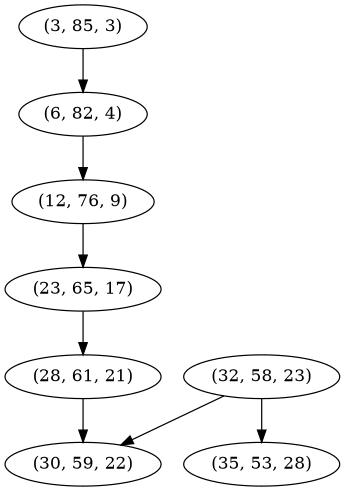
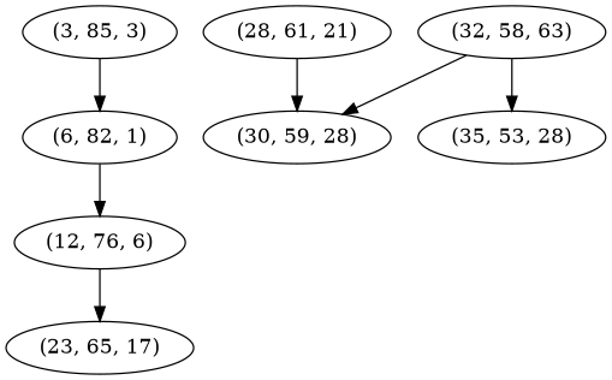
  digraph {
    n1 [label="(3, 85, 3)"]
-   "(6, 82, 4)"
-   "(12, 76, 9)"
+   "(6, 82, 4)" [label="(6, 82, 1)"]
+   "(12, 76, 9)" [label="(12, 76, 6)"]
    "(23, 65, 17)"
    "(28, 61, 21)"
-   "(30, 59, 22)"
-   "(32, 58, 23)"
+   "(30, 59, 22)" [label="(30, 59, 28)"]
+   "(32, 58, 23)" [label="(32, 58, 63)"]
    n8 [label="(35, 53, 28)"]
    n1 -> "(6, 82, 4)"
    "(6, 82, 4)" -> "(12, 76, 9)"
    "(12, 76, 9)" -> "(23, 65, 17)"
-   "(23, 65, 17)" -> "(28, 61, 21)"
    "(28, 61, 21)" -> "(30, 59, 22)"
    "(32, 58, 23)" -> "(30, 59, 22)"
    "(32, 58, 23)" -> n8
  }
